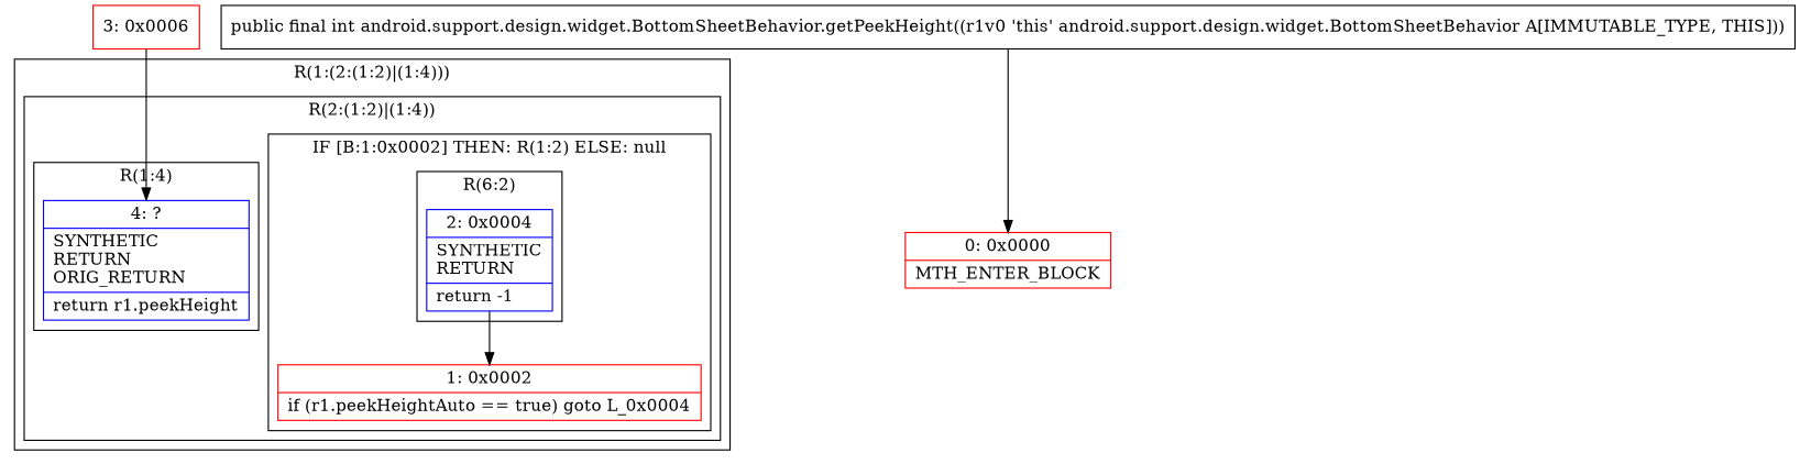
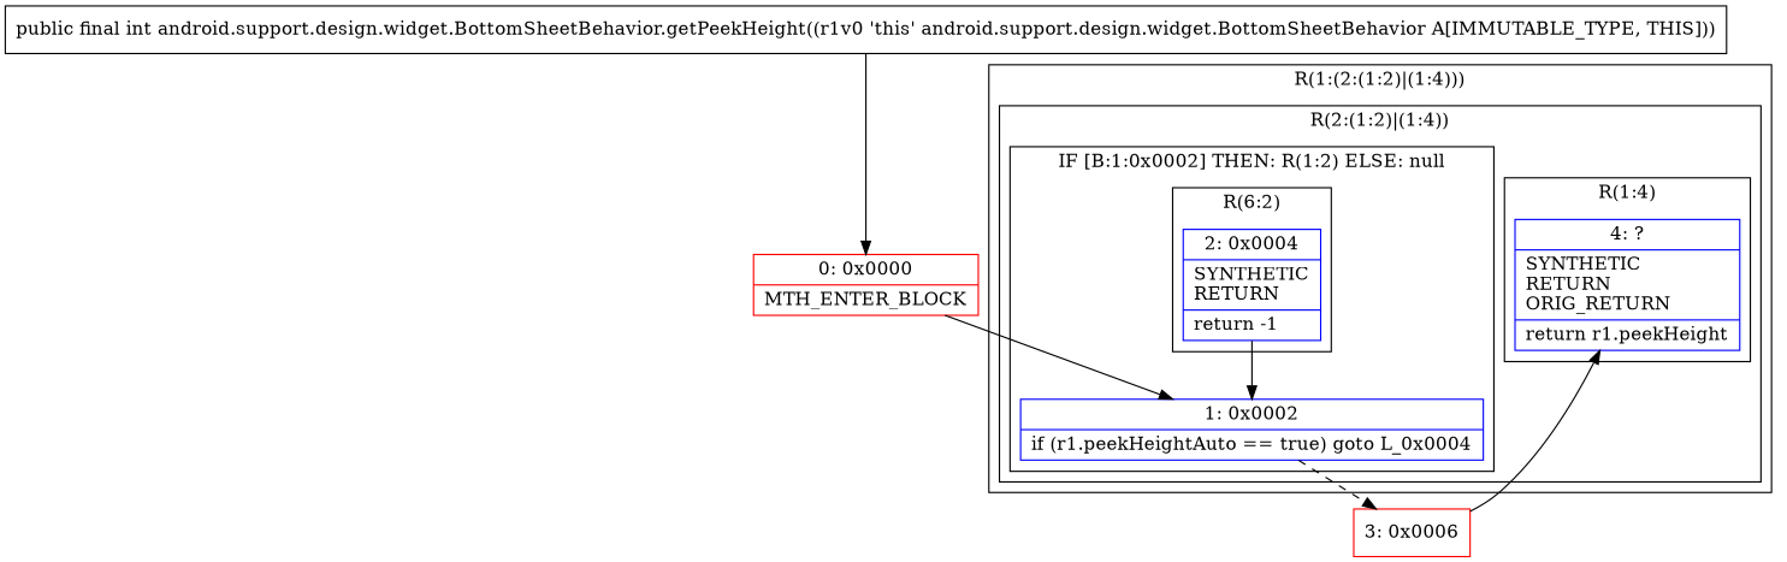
  digraph {
    node [color=blue shape=record]
    n1 [label="{2\:\ 0x0004|SYNTHETIC\lRETURN\l|return \-1\l}"]
-   n2 [color=red label="{1\:\ 0x0002|if (r1.peekHeightAuto == true) goto L_0x0004\l}"]
+   n2 [label="{1\:\ 0x0002|if (r1.peekHeightAuto == true) goto L_0x0004\l}"]
    n3 [label="{4\:\ ?|SYNTHETIC\lRETURN\lORIG_RETURN\l|return r1.peekHeight\l}"]
    n4 [color=red label="{3\:\ 0x0006}"]
    n5 [color=red label="{0\:\ 0x0000|MTH_ENTER_BLOCK\l}"]
    n6 [label="{public final int android.support.design.widget.BottomSheetBehavior.getPeekHeight((r1v0 'this' android.support.design.widget.BottomSheetBehavior A[IMMUTABLE_TYPE, THIS])) }" color=""]
    subgraph cluster_1 {
      label="R(1:(2:(1:2)|(1:4)))"
      subgraph cluster_2 {
        label="R(2:(1:2)|(1:4))"
        subgraph cluster_3 {
          label="IF [B:1:0x0002] THEN: R(1:2) ELSE: null"
          n2
          subgraph cluster_4 {
            label="R(6:2)"
            n1
          }
        }
        subgraph cluster_5 {
          label="R(1:4)"
          n3
        }
      }
    }
    n1 -> n2
+   n2 -> n4 [style=dashed]
    n4 -> n3
+   n5 -> n2
    n6 -> n5
  }
